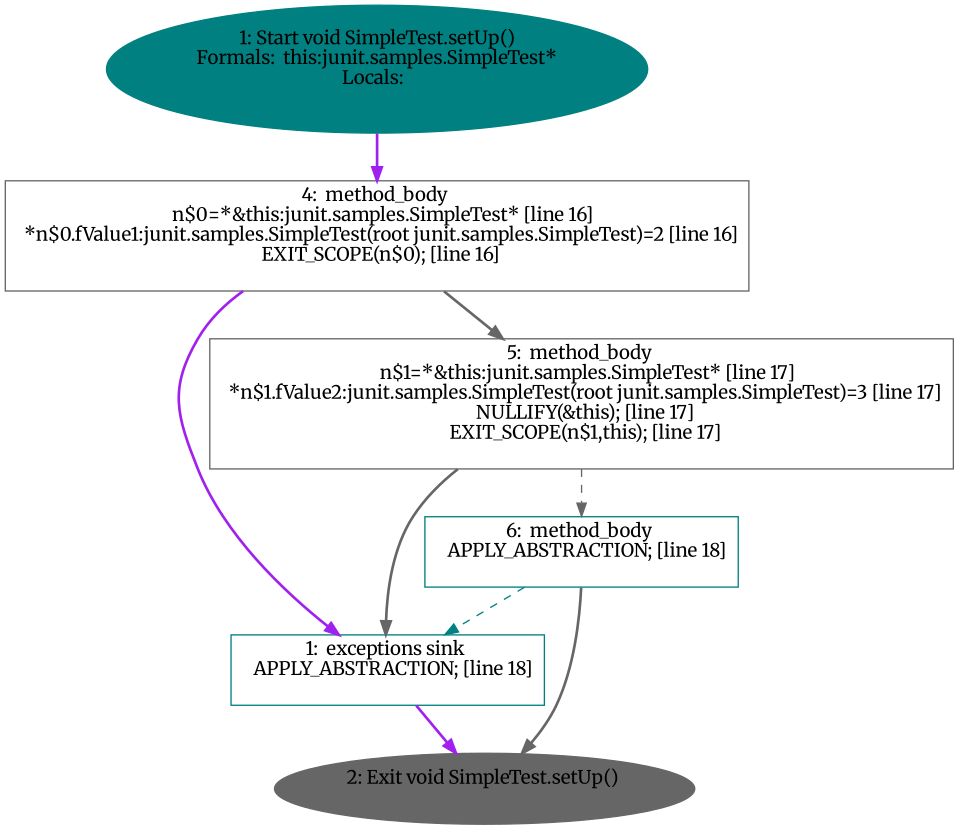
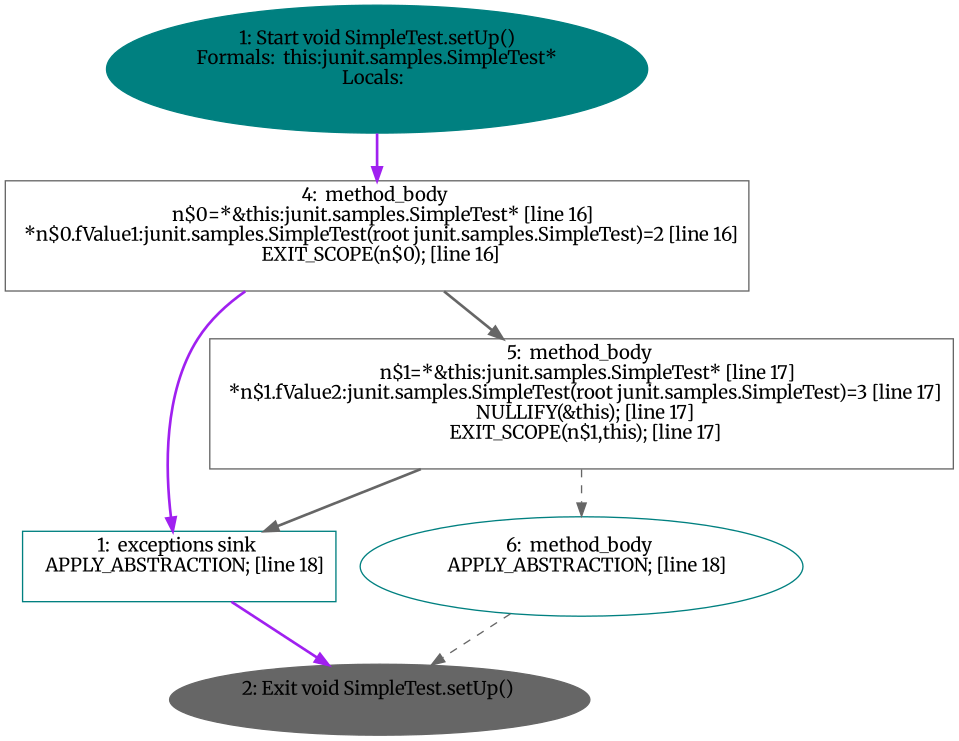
  digraph {
    fontname=Merriweather
    node [color=teal fontname=Merriweather shape=box]
    edge [color=gray40 fontname=Merriweather style=bold]
    n1 [label="1: Start void SimpleTest.setUp()\nFormals:  this:junit.samples.SimpleTest*\nLocals:  \n  " style=filled shape=""]
    n2 [color=gray40 label="4:  method_body \n   n$0=*&this:junit.samples.SimpleTest* [line 16]\n  *n$0.fValue1:junit.samples.SimpleTest(root junit.samples.SimpleTest)=2 [line 16]\n  EXIT_SCOPE(n$0); [line 16]\n "]
    n3 [label="1:  exceptions sink \n   APPLY_ABSTRACTION; [line 18]\n "]
    n4 [color=gray40 label="5:  method_body \n   n$1=*&this:junit.samples.SimpleTest* [line 17]\n  *n$1.fValue2:junit.samples.SimpleTest(root junit.samples.SimpleTest)=3 [line 17]\n  NULLIFY(&this); [line 17]\n  EXIT_SCOPE(n$1,this); [line 17]\n "]
    n5 [color=gray40 label="2: Exit void SimpleTest.setUp() \n  " style=filled shape=""]
-   n6 [label="6:  method_body \n   APPLY_ABSTRACTION; [line 18]\n "]
+   n6 [label="6:  method_body \n   APPLY_ABSTRACTION; [line 18]\n " shape=ellipse]
    n1 -> n2 [color=purple]
    n2 -> n3 [color=purple]
    n2 -> n4
    n3 -> n5 [color=purple]
    n4 -> n3
    n4 -> n6 [style=dashed]
-   n6 -> n3 [color=teal style=dashed]
-   n6 -> n5
+   n6 -> n5 [style=dashed]
  }
